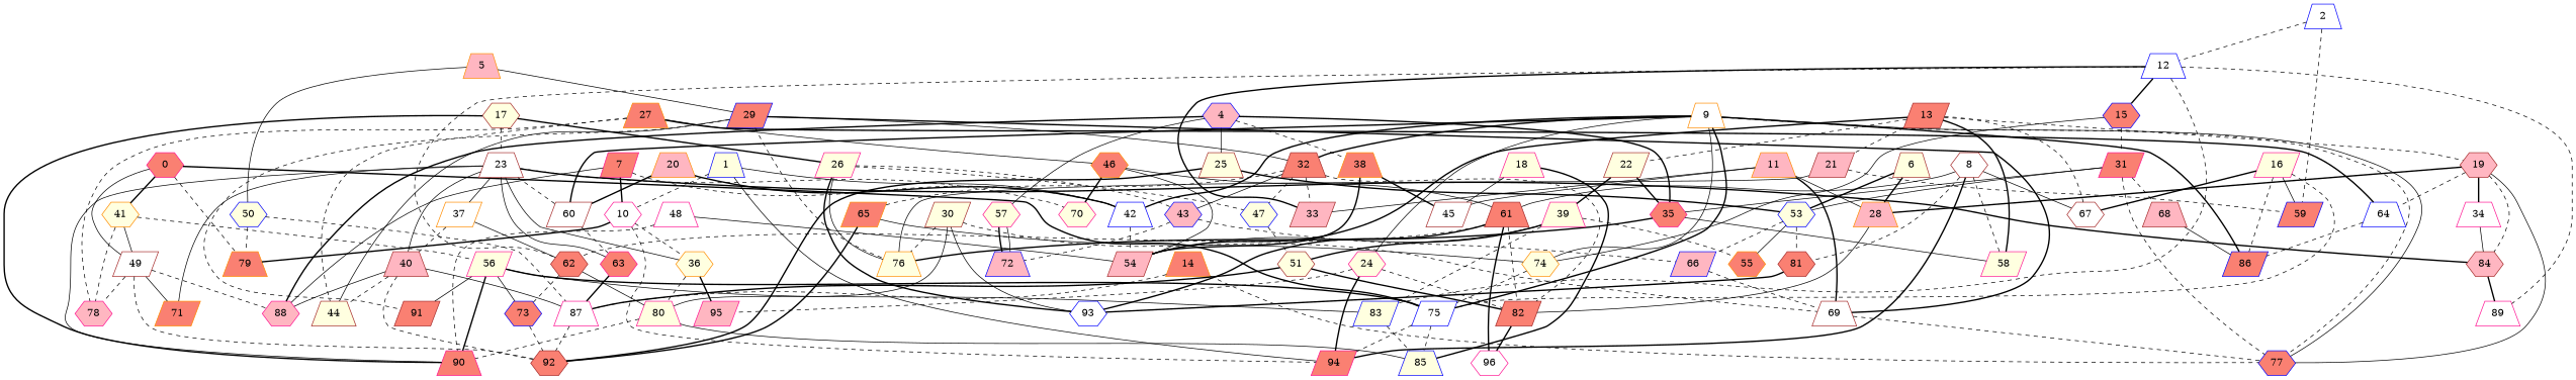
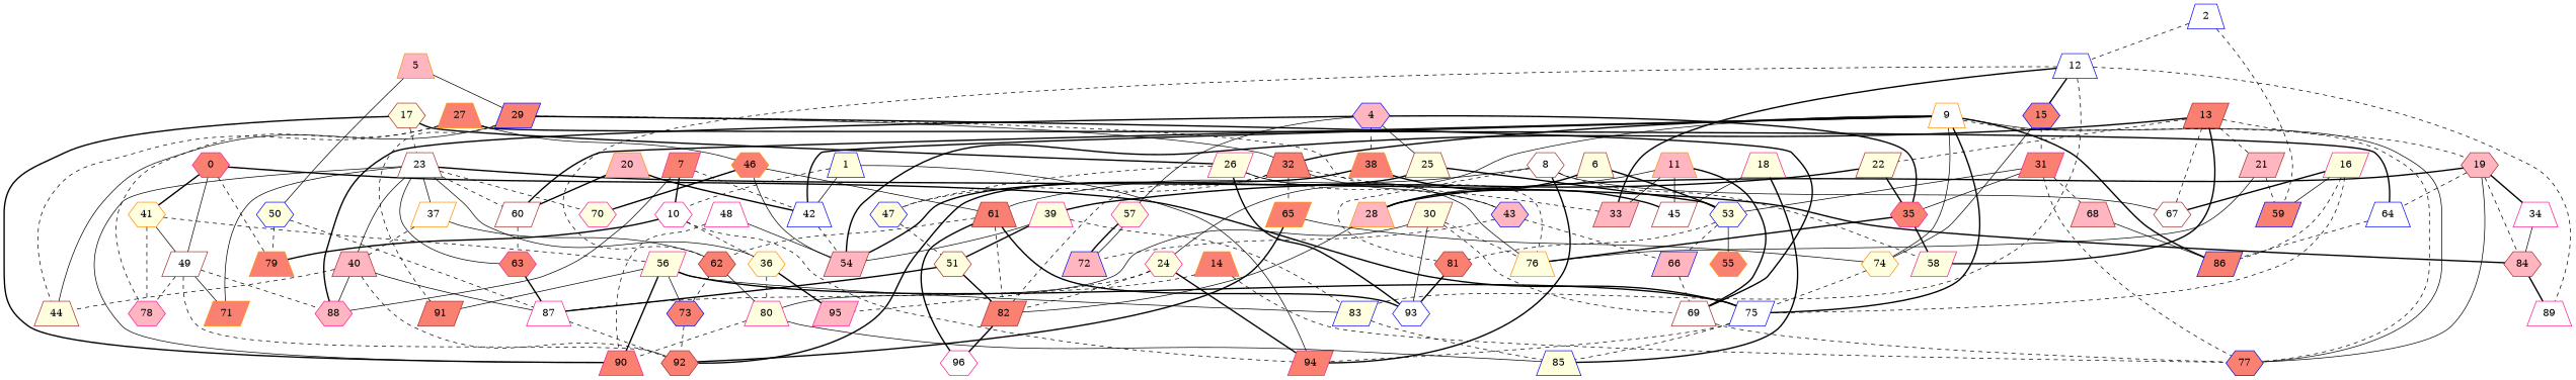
  graph {
    node [color=brown fillcolor=salmon shape=trapezium style=filled]
    edge [style=dashed]
    1 [color=blue fillcolor=lightyellow]
    10 [color=deeppink fillcolor=white shape=hexagon]
    42 [color=blue fillcolor=white]
    94 [color=deeppink shape=parallelogram]
    79 [color=darkorange]
    36 [color=darkorange fillcolor=lightyellow shape=hexagon]
    54 [fillcolor=lightpink shape=parallelogram]
    2 [color=blue fillcolor=white]
    12 [color=blue fillcolor=white]
    59 [color=blue shape=parallelogram]
    33 [fillcolor=lightpink shape=parallelogram]
    15 [color=blue shape=hexagon]
    62 [shape=hexagon]
    83 [color=blue fillcolor=lightyellow shape=parallelogram]
    89 [color=deeppink fillcolor=white]
    n16 [color=deeppink label=0 shape=hexagon]
    41 [color=darkorange fillcolor=lightyellow shape=hexagon]
    49 [fillcolor=white shape=parallelogram]
    75 [color=blue fillcolor=white shape=parallelogram]
    78 [color=deeppink fillcolor=lightpink shape=hexagon]
    56 [color=deeppink fillcolor=lightyellow shape=parallelogram]
    88 [color=deeppink fillcolor=lightpink shape=hexagon]
    71 [color=darkorange shape=parallelogram]
    92 [shape=hexagon]
    85 [color=blue fillcolor=lightyellow]
    4 [color=blue fillcolor=lightpink shape=hexagon]
    25 [fillcolor=lightyellow]
    35 [color=deeppink shape=hexagon]
    38 [color=darkorange]
    57 [color=deeppink fillcolor=lightyellow shape=hexagon]
    53 [color=blue fillcolor=lightyellow shape=hexagon]
    58 [color=deeppink fillcolor=lightyellow shape=parallelogram]
    76 [color=darkorange fillcolor=lightyellow]
    45 [fillcolor=white shape=parallelogram]
    72 [color=blue fillcolor=lightpink]
    5 [color=darkorange fillcolor=lightpink]
    29 [color=blue shape=parallelogram]
    50 [color=blue fillcolor=lightyellow shape=hexagon]
    32
    69 [fillcolor=white]
    44 [fillcolor=lightyellow]
    91 [shape=parallelogram]
    87 [color=deeppink fillcolor=white]
    6 [fillcolor=lightyellow]
    28 [color=darkorange fillcolor=lightpink]
    82 [shape=parallelogram]
    81 [shape=hexagon]
    55 [color=darkorange shape=hexagon]
    66 [color=blue fillcolor=lightpink shape=parallelogram]
    7 [color=deeppink shape=parallelogram]
    8 [fillcolor=white shape=hexagon]
    61
    67 [fillcolor=white shape=hexagon]
    93 [color=blue fillcolor=white shape=hexagon]
    96 [color=deeppink fillcolor=white shape=hexagon]
    9 [color=darkorange fillcolor=white]
    24 [color=deeppink fillcolor=lightyellow shape=hexagon]
    60 [fillcolor=white shape=parallelogram]
    74 [color=darkorange fillcolor=lightyellow shape=hexagon]
    77 [color=blue shape=hexagon]
    86 [color=blue shape=parallelogram]
    95 [color=deeppink fillcolor=lightpink shape=parallelogram]
    43 [color=blue fillcolor=lightpink shape=hexagon]
    47 [color=blue fillcolor=lightyellow shape=hexagon]
    65 [color=darkorange shape=parallelogram]
    63 [color=deeppink shape=hexagon]
    80 [color=deeppink fillcolor=lightyellow]
    11 [color=darkorange fillcolor=lightpink]
    31 [color=deeppink shape=parallelogram]
    73 [color=blue shape=hexagon]
    13 [shape=parallelogram]
    19 [fillcolor=lightpink shape=hexagon]
    21 [fillcolor=lightpink shape=parallelogram]
    22 [fillcolor=lightyellow shape=parallelogram]
    34 [color=deeppink fillcolor=white]
    64 [color=blue fillcolor=white]
    84 [fillcolor=lightpink shape=hexagon]
    39 [color=deeppink fillcolor=lightyellow]
    14 [color=darkorange]
    68 [fillcolor=lightpink]
    16 [color=deeppink fillcolor=lightyellow shape=parallelogram]
    17 [fillcolor=lightyellow shape=hexagon]
    23 [fillcolor=white]
    26 [color=deeppink fillcolor=lightyellow shape=parallelogram]
    90 [color=deeppink]
    37 [color=darkorange fillcolor=white shape=parallelogram]
    40 [fillcolor=lightpink]
    70 [color=deeppink fillcolor=lightyellow shape=hexagon]
    18 [color=deeppink fillcolor=lightyellow]
    20 [color=darkorange fillcolor=lightpink]
    51 [fillcolor=lightyellow shape=hexagon]
    27 [color=darkorange]
    46 [color=darkorange shape=hexagon]
    30 [fillcolor=lightyellow shape=parallelogram]
    48 [color=deeppink fillcolor=white]
    1 -- 10
    1 -- 42 [style=solid]
    1 -- 94 [style=solid]
    10 -- 94
    10 -- 79 [style=bold]
    10 -- 36
    42 -- 54
    36 -- 95 [style=bold]
    36 -- 80
    2 -- 12
    2 -- 59
    12 -- 33 [style=bold]
    12 -- 15 [style=bold]
    12 -- 62
    12 -- 83
    12 -- 89
    15 -- 74 [style=solid]
    15 -- 31
    62 -- 80 [style=solid]
    62 -- 73
    83 -- 85
    n16 -- 79
    n16 -- 41 [style=bold]
    n16 -- 49 [style=solid]
    n16 -- 75 [style=bold]
    41 -- 49 [style=solid]
    41 -- 78
    41 -- 56
    49 -- 78
    49 -- 88
    49 -- 71 [style=solid]
    49 -- 92
    75 -- 94
    75 -- 85
    56 -- 83 [style=solid]
    56 -- 75 [style=bold]
    56 -- 91 [style=solid]
    56 -- 73 [style=solid]
    56 -- 90 [style=bold]
    4 -- 88 [style=bold]
    4 -- 25 [style=solid]
    4 -- 35 [style=bold]
    4 -- 38
    4 -- 57 [style=solid]
    25 -- 92 [style=bold]
    25 -- 53 [style=bold]
-   35 -- 58 [style=solid]
+   35 -- 58 [style=bold]
    35 -- 76 [style=bold]
    38 -- 54 [style=bold]
    38 -- 45 [style=bold]
    57 -- 72 [style=bold]
    57 -- 72 [style=solid]
    53 -- 81
    53 -- 55 [style=solid]
    53 -- 66
    5 -- 29 [style=solid]
    5 -- 50 [style=solid]
    29 -- 76
    29 -- 32 [style=solid]
    29 -- 69 [style=bold]
    29 -- 44 [style=solid]
    29 -- 91
    50 -- 79
    50 -- 87
    32 -- 33
    32 -- 82
    32 -- 43 [style=solid]
    32 -- 47
    32 -- 65
    69 -- 77
    87 -- 92
    6 -- 53 [style=bold]
    6 -- 28 [style=bold]
    28 -- 82 [style=solid]
    82 -- 96 [style=bold]
    81 -- 93 [style=bold]
    66 -- 69
    7 -- 10 [style=bold]
    7 -- 42
    7 -- 88 [style=solid]
    8 -- 94 [style=bold]
    8 -- 58
    8 -- 81
    8 -- 61 [style=solid]
    8 -- 67 [style=solid]
    61 -- 62
    61 -- 82
    61 -- 93 [style=bold]
    61 -- 96 [style=bold]
    9 -- 42 [style=bold]
    9 -- 75 [style=bold]
    9 -- 32 [style=bold]
    9 -- 24 [style=solid]
    9 -- 60 [style=bold]
    9 -- 74 [style=solid]
    9 -- 77
    9 -- 77 [style=solid]
    9 -- 86 [style=bold]
    24 -- 94 [style=bold]
    24 -- 82
    24 -- 95
    60 -- 63
    74 -- 75
    43 -- 72
    43 -- 66
    47 -- 51
    65 -- 92 [style=bold]
    65 -- 74 [style=solid]
    63 -- 87 [style=bold]
    80 -- 85 [style=solid]
    80 -- 90
    11 -- 33 [style=solid]
    11 -- 45 [style=solid]
    11 -- 69 [style=bold]
    11 -- 28 [style=solid]
    31 -- 35 [style=solid]
    31 -- 53 [style=solid]
    31 -- 77
    31 -- 68
    73 -- 92
    13 -- 54 [style=bold]
    13 -- 58 [style=bold]
    13 -- 67
    13 -- 19
    13 -- 21
    13 -- 22
    19 -- 28 [style=bold]
    19 -- 77 [style=solid]
    19 -- 34 [style=bold]
    19 -- 64
    19 -- 84
    21 -- 59
    21 -- 76 [style=solid]
    22 -- 35 [style=bold]
    22 -- 39 [style=bold]
    34 -- 84 [style=solid]
    64 -- 86
    84 -- 89 [style=bold]
    39 -- 54 [style=solid]
    39 -- 83
-   39 -- 55
    39 -- 51 [style=bold]
    14 -- 87
    14 -- 77
    68 -- 86 [style=solid]
    16 -- 59 [style=solid]
    16 -- 75
    16 -- 67 [style=bold]
    16 -- 86
    17 -- 23
    17 -- 26 [style=bold]
    17 -- 90 [style=bold]
    23 -- 36 [style=solid]
    23 -- 71 [style=solid]
    23 -- 60
    23 -- 63 [style=solid]
    23 -- 84 [style=bold]
    23 -- 90 [style=solid]
    23 -- 37 [style=solid]
    23 -- 40 [style=solid]
    23 -- 70
    26 -- 76 [style=solid]
    26 -- 93 [style=bold]
    26 -- 43
    26 -- 47
    37 -- 62 [style=solid]
    37 -- 40
    40 -- 88 [style=solid]
    40 -- 92
    40 -- 44
    40 -- 87 [style=solid]
    18 -- 85 [style=bold]
    18 -- 45 [style=solid]
    20 -- 42 [style=bold]
    20 -- 60 [style=bold]
    51 -- 87 [style=bold]
    51 -- 82 [style=bold]
    27 -- 78
    27 -- 44
    27 -- 64 [style=bold]
    27 -- 46 [style=solid]
    46 -- 54 [style=solid]
    46 -- 61 [style=solid]
    46 -- 70 [style=bold]
    30 -- 76
    30 -- 69
    30 -- 93 [style=solid]
    30 -- 80 [style=solid]
    48 -- 54 [style=solid]
    48 -- 90
  }
